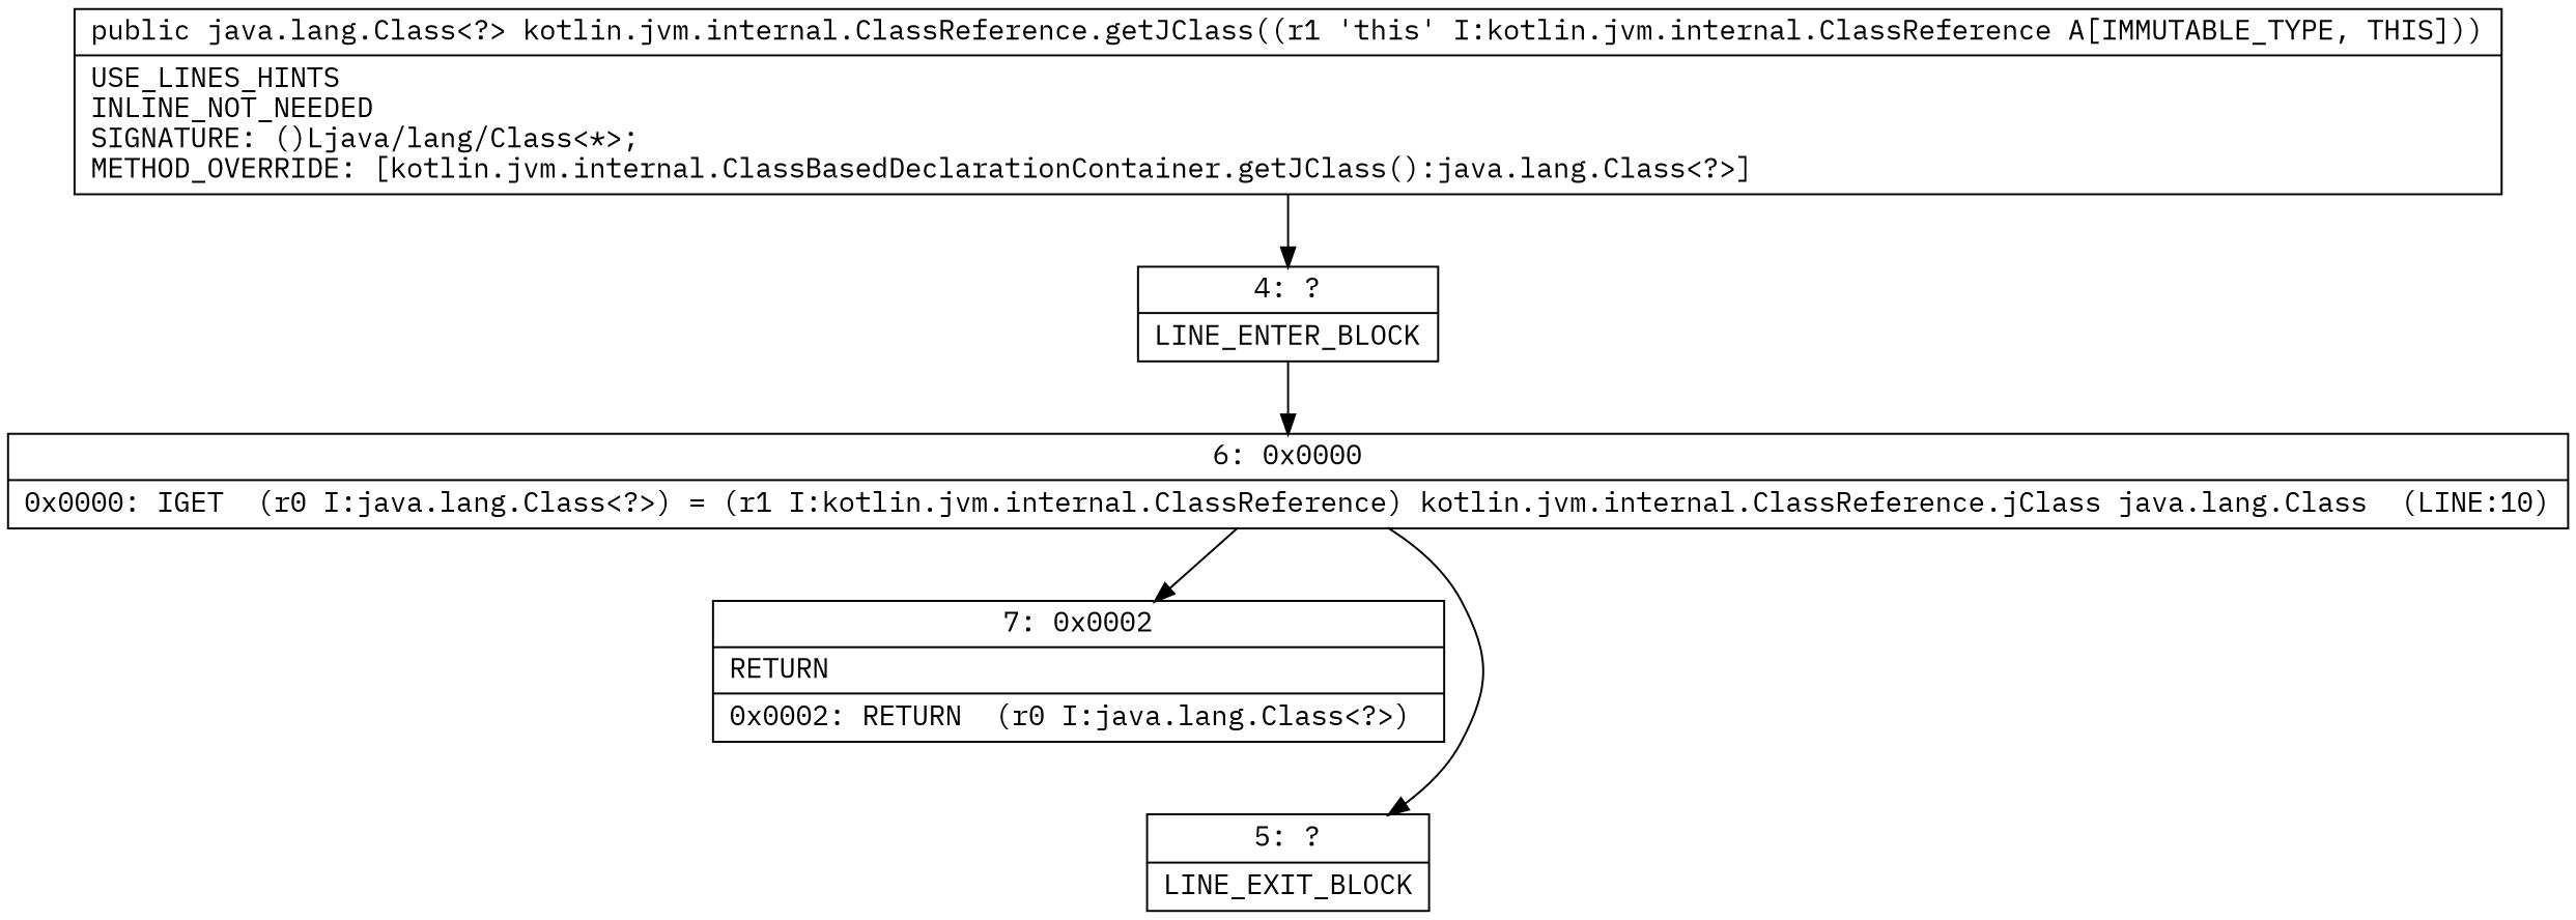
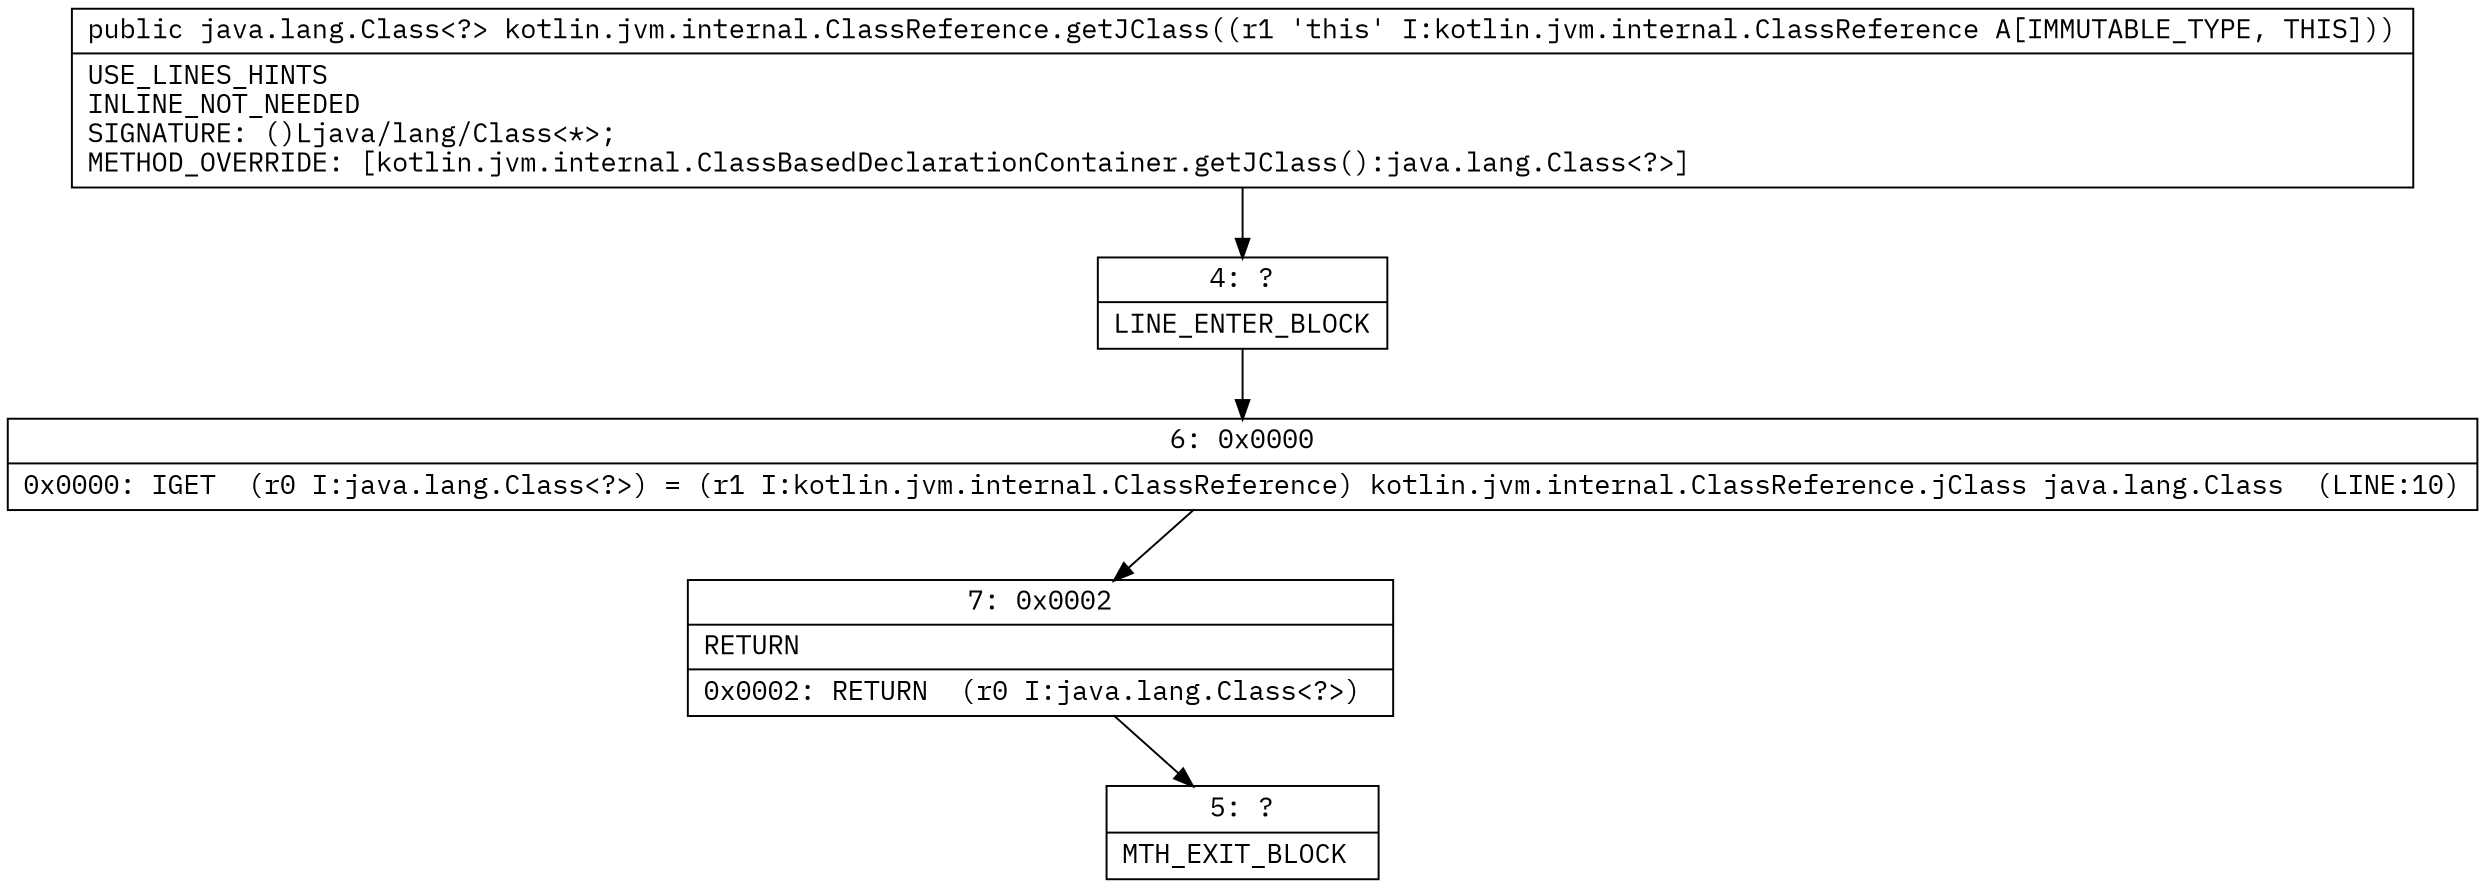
  digraph {
    fontname="IBM Plex Mono"
    node [fontname="IBM Plex Mono" shape=record]
    edge [fontname="IBM Plex Mono"]
    n1 [label="{4\:\ ?|LINE_ENTER_BLOCK\l}"]
    n2 [label="{6\:\ 0x0000|0x0000: IGET  (r0 I:java.lang.Class\<?\>) = (r1 I:kotlin.jvm.internal.ClassReference) kotlin.jvm.internal.ClassReference.jClass java.lang.Class  (LINE:10)\l}"]
    n3 [label="{7\:\ 0x0002|RETURN\l|0x0002: RETURN  (r0 I:java.lang.Class\<?\>) \l}"]
-   n4 [label="{5\:\ ?|LINE_EXIT_BLOCK\l}"]
+   n4 [label="{5\:\ ?|MTH_EXIT_BLOCK\l}"]
    n5 [label="{public java.lang.Class\<?\> kotlin.jvm.internal.ClassReference.getJClass((r1 'this' I:kotlin.jvm.internal.ClassReference A[IMMUTABLE_TYPE, THIS]))  | USE_LINES_HINTS\lINLINE_NOT_NEEDED\lSIGNATURE: ()Ljava\/lang\/Class\<*\>;\lMETHOD_OVERRIDE: [kotlin.jvm.internal.ClassBasedDeclarationContainer.getJClass():java.lang.Class\<?\>]\l}"]
    n1 -> n2
    n2 -> n3
-   n2 -> n4
+   n3 -> n4
    n5 -> n1
  }
